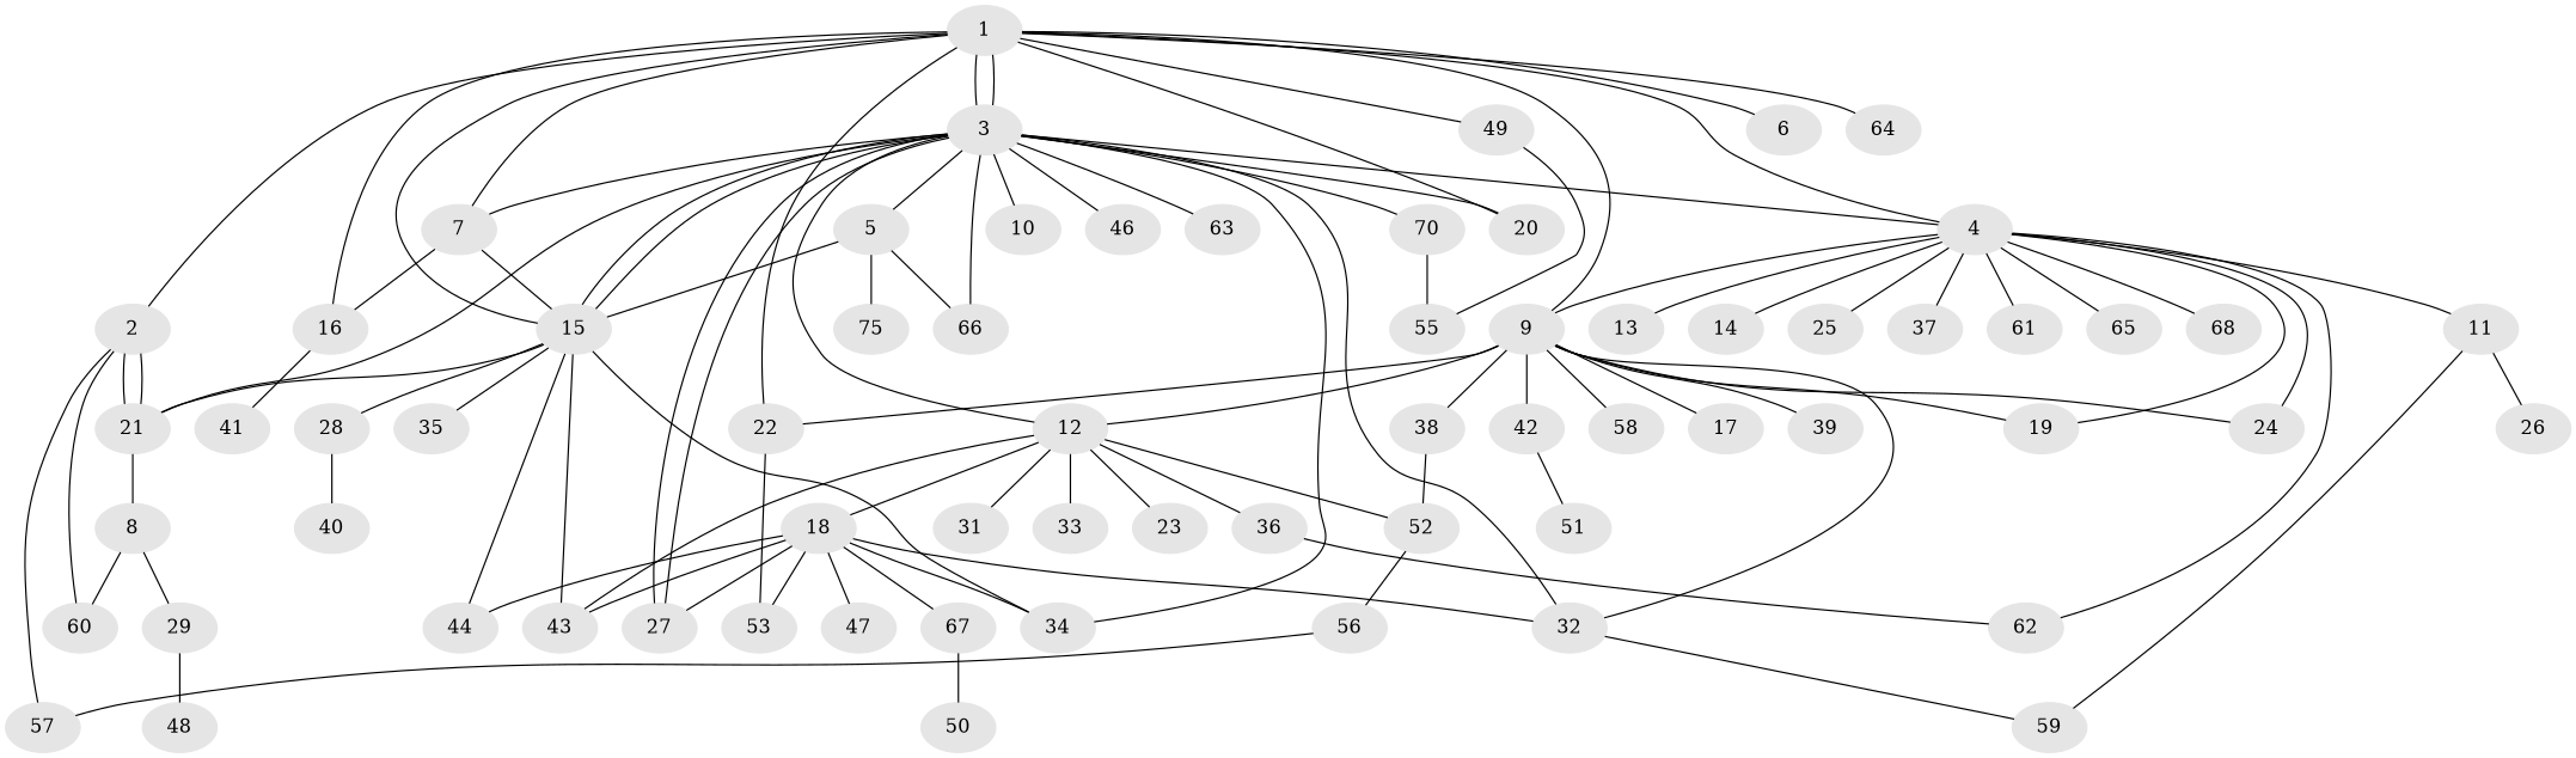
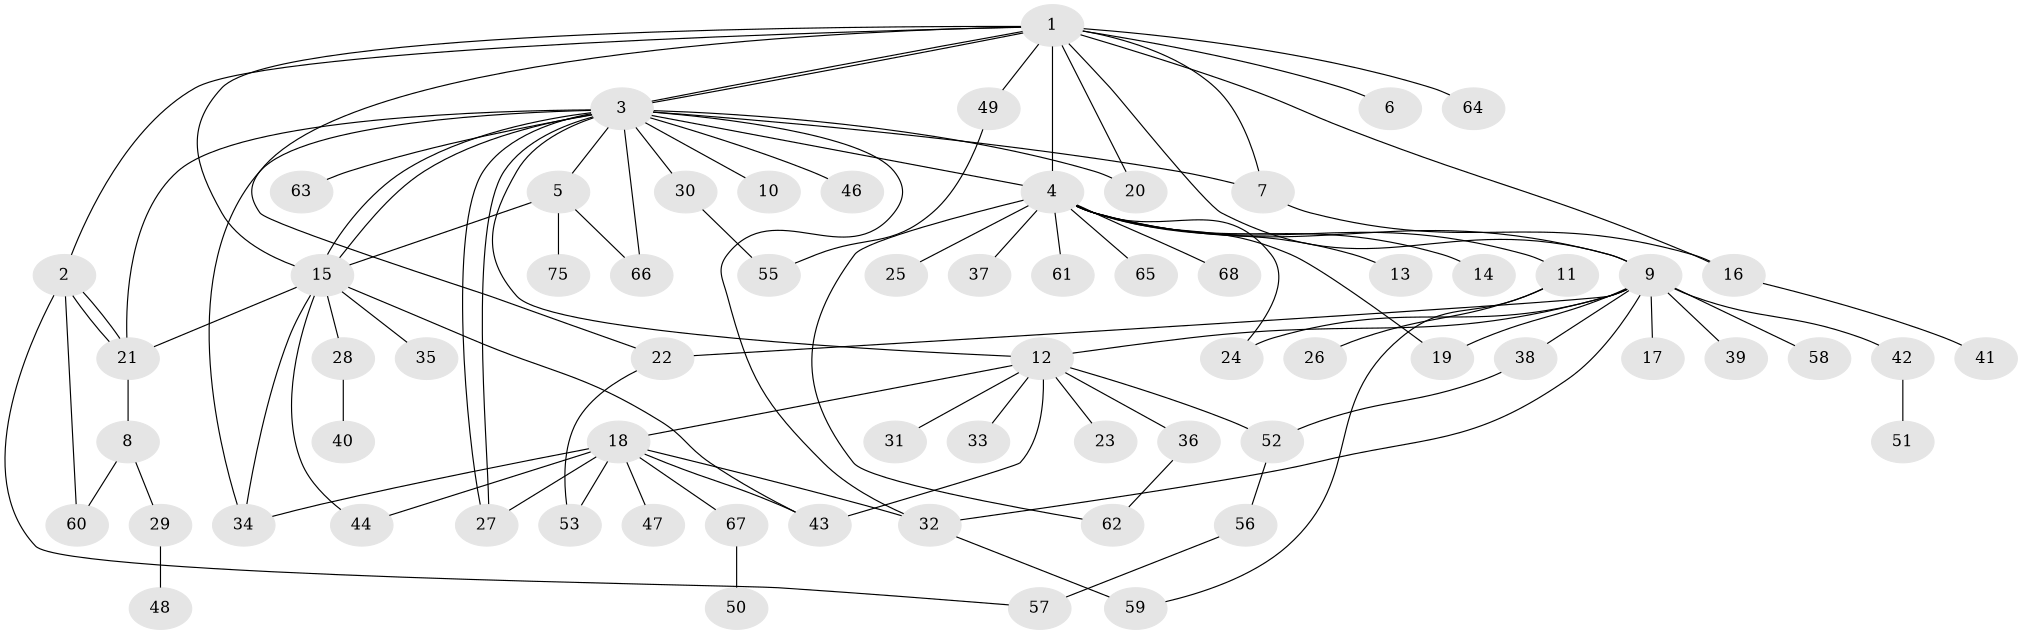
  graph {
    node [color=gray90 style=filled]
    1
    2
    3
    4
    6
    7
    9
    15
    16
    20
    22
    49
    64
    21
    57
    60
    5
    10
    12
    27
-   30 [label=70]
+   30
    32
    34
    46
    63
    66
    11
    13
    14
    19
    24
    25
    37
    61
    62
    65
    68
    17
    38
    39
    42
    58
    43
    28
    35
    44
    41
    53
    55
    8
    n51 [label=75]
    18
    23
    31
    33
    36
    52
    59
    26
    29
    48
    51
    47
    67
    56
    40
    50
    1 -- 2
    1 -- 3
    1 -- 3
    1 -- 4
    1 -- 6
    1 -- 7
    1 -- 9
    1 -- 15
    1 -- 16
    1 -- 20
    1 -- 22
    1 -- 49
    1 -- 64
    2 -- 21
    2 -- 21
    2 -- 57
    2 -- 60
    3 -- 4
    3 -- 7
    3 -- 15
    3 -- 15
    3 -- 20
    3 -- 21
    3 -- 5
    3 -- 10
    3 -- 12
    3 -- 27
    3 -- 27
    3 -- 30
    3 -- 32
    3 -- 34
    3 -- 46
    3 -- 63
    3 -- 66
    4 -- 9
    4 -- 11
    4 -- 13
    4 -- 14
    4 -- 19
    4 -- 24
    4 -- 25
    4 -- 37
    4 -- 61
    4 -- 62
    4 -- 65
    4 -- 68
-   7 -- 15
    7 -- 16
    9 -- 22
    9 -- 12
    9 -- 32
    9 -- 19
    9 -- 24
    9 -- 17
    9 -- 38
    9 -- 39
    9 -- 42
    9 -- 58
    15 -- 21
    15 -- 34
    15 -- 43
    15 -- 28
    15 -- 35
    15 -- 44
    16 -- 41
    22 -- 53
    49 -- 55
    21 -- 8
    5 -- 15
    5 -- 66
    5 -- n51
    12 -- 43
    12 -- 18
    12 -- 23
    12 -- 31
    12 -- 33
    12 -- 36
    12 -- 52
    30 -- 55
    32 -- 59
    11 -- 59
    11 -- 26
    38 -- 52
    42 -- 51
    28 -- 40
    8 -- 60
    8 -- 29
    18 -- 27
    18 -- 32
    18 -- 34
    18 -- 43
    18 -- 44
    18 -- 53
    18 -- 47
    18 -- 67
    36 -- 62
    52 -- 56
    29 -- 48
    67 -- 50
    56 -- 57
  }
